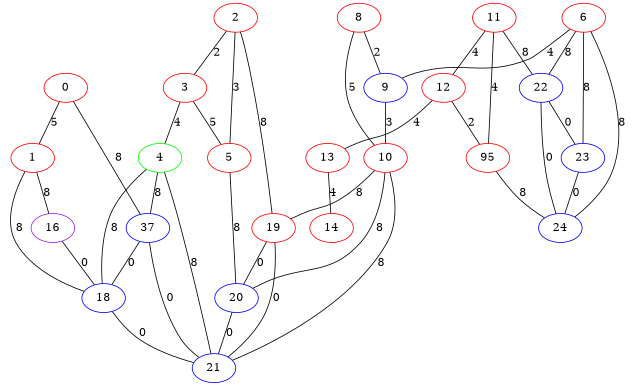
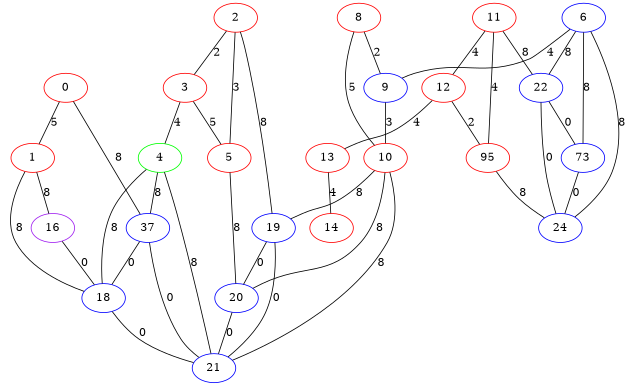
  graph {
    node [color=red weight=1]
    0
    1
    n3 [color=blue label=37 weight=3]
    16 [color=purple weight=4]
    18 [color=blue weight=3]
    21 [color=blue weight=3]
    2
    3
    5
-   19 [weight=3]
+   19 [color=blue weight=3]
    4 [color=green weight=2]
    20 [color=blue weight=3]
    9 [color=blue]
-   6
+   6 [color=blue]
    22 [color=blue weight=3]
-   23 [color=blue weight=3]
+   23 [color=blue weight=3 label=73]
    24 [color=blue weight=3]
    10
    8
    11
    12
    n22 [label=95]
    13
    14
    0 -- 1 [label=5]
    0 -- n3 [label=8]
    1 -- 16 [label=8]
    1 -- 18 [label=8]
    n3 -- 18 [label=0]
    n3 -- 21 [label=0]
    16 -- 18 [label=0]
    18 -- 21 [label=0]
    2 -- 3 [label=2]
    2 -- 5 [label=3]
    2 -- 19 [label=8]
    3 -- 5 [label=5]
    3 -- 4 [label=4]
    5 -- 20 [label=8]
    19 -- 21 [label=0]
    19 -- 20 [label=0]
    4 -- n3 [label=8]
    4 -- 18 [label=8]
    4 -- 21 [label=8]
    20 -- 21 [label=0]
    9 -- 10 [label=3]
    6 -- 9 [label=4]
    6 -- 22 [label=8]
    6 -- 23 [label=8]
    6 -- 24 [label=8]
    22 -- 23 [label=0]
    22 -- 24 [label=0]
    23 -- 24 [label=0]
    10 -- 21 [label=8]
    10 -- 19 [label=8]
    10 -- 20 [label=8]
    8 -- 9 [label=2]
    8 -- 10 [label=5]
    11 -- 22 [label=8]
    11 -- 12 [label=4]
    11 -- n22 [label=4]
    12 -- n22 [label=2]
    12 -- 13 [label=4]
    n22 -- 24 [label=8]
    13 -- 14 [label=4]
  }
